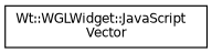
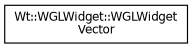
  digraph {
    rankdir=LR
-   n1 [color=black fillcolor=white fontname=Helvetica fontsize=10 height=0.2 label="Wt::WGLWidget::JavaScript\lVector" shape=record style=filled width=0.4]
+   n1 [color=black fillcolor=white fontname=Helvetica fontsize=10 height=0.2 label="Wt::WGLWidget::WGLWidget\lVector" shape=record style=filled width=0.4]
  }
